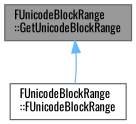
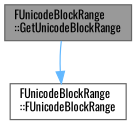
  digraph {
    rankdir=TB
    fontname=Oswald
    node [fontname=Oswald fontsize=10 shape=box style=filled]
    n1 [color=gray40 fillcolor=grey60 fontcolor=black height=0.2 label="FUnicodeBlockRange\l::GetUnicodeBlockRange" width=0.4]
    n2 [color=grey40 fillcolor=white height=0.2 label="FUnicodeBlockRange\l::FUnicodeBlockRange" width=0.4]
-   n2 -> n1 [color=steelblue1 fontname=Oswald fontsize=10 labelfontname=Helvetica labelfontsize=10 style=solid]
+   n1 -> n2 [color=steelblue1 fontname=Oswald fontsize=10 labelfontname=Helvetica labelfontsize=10 style=solid]
  }
